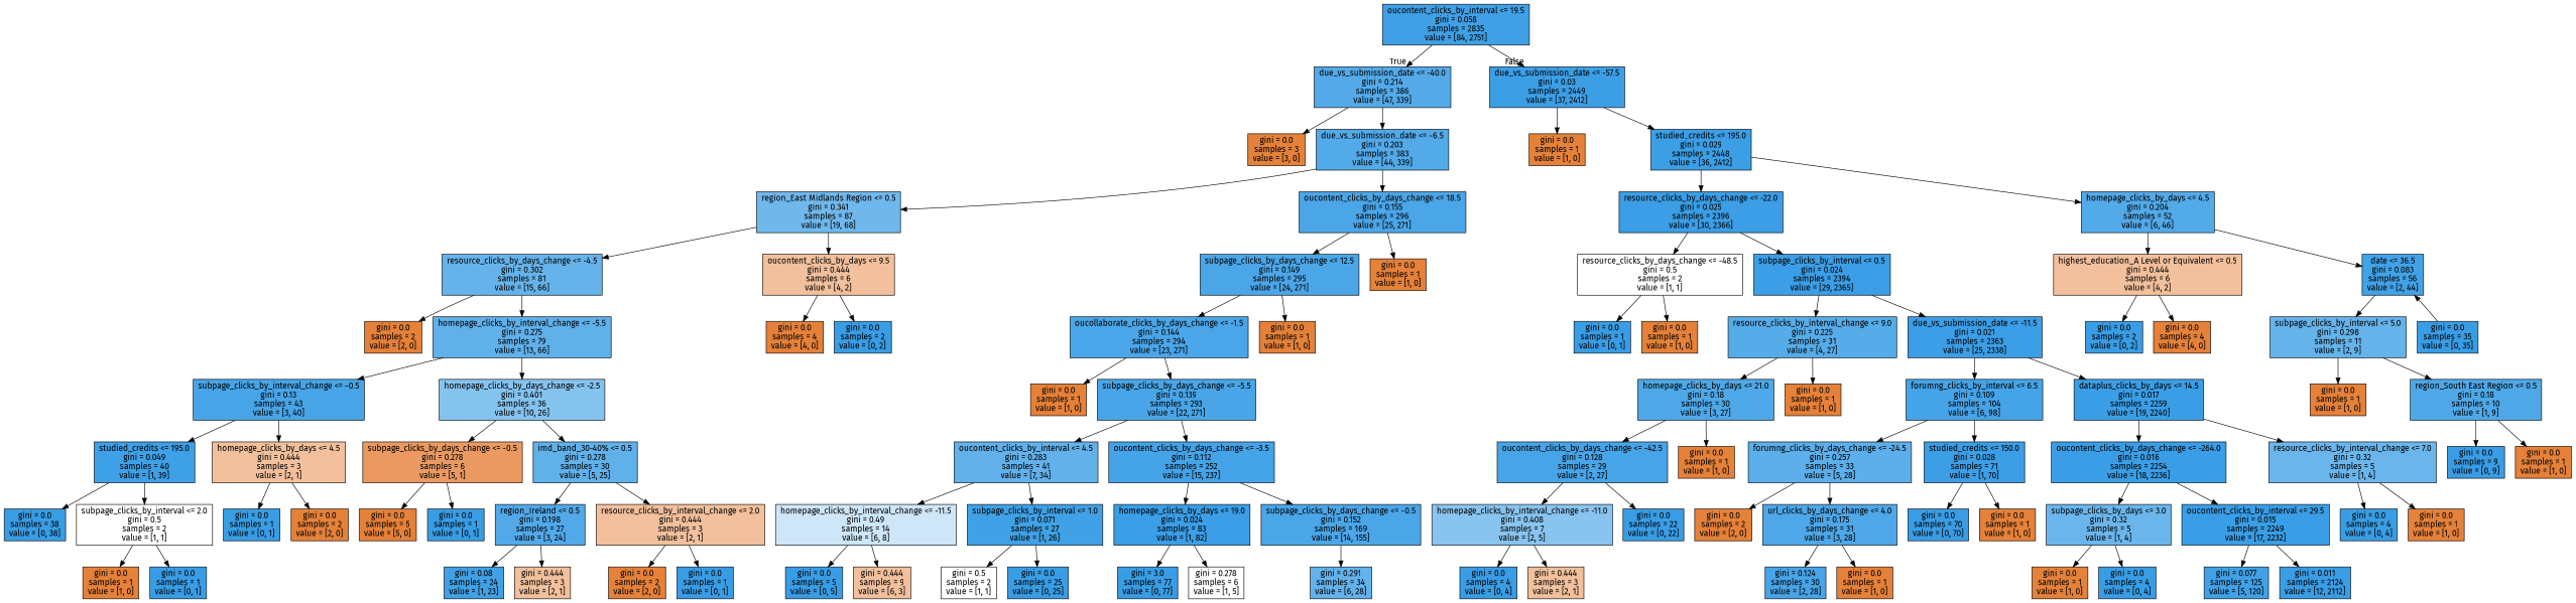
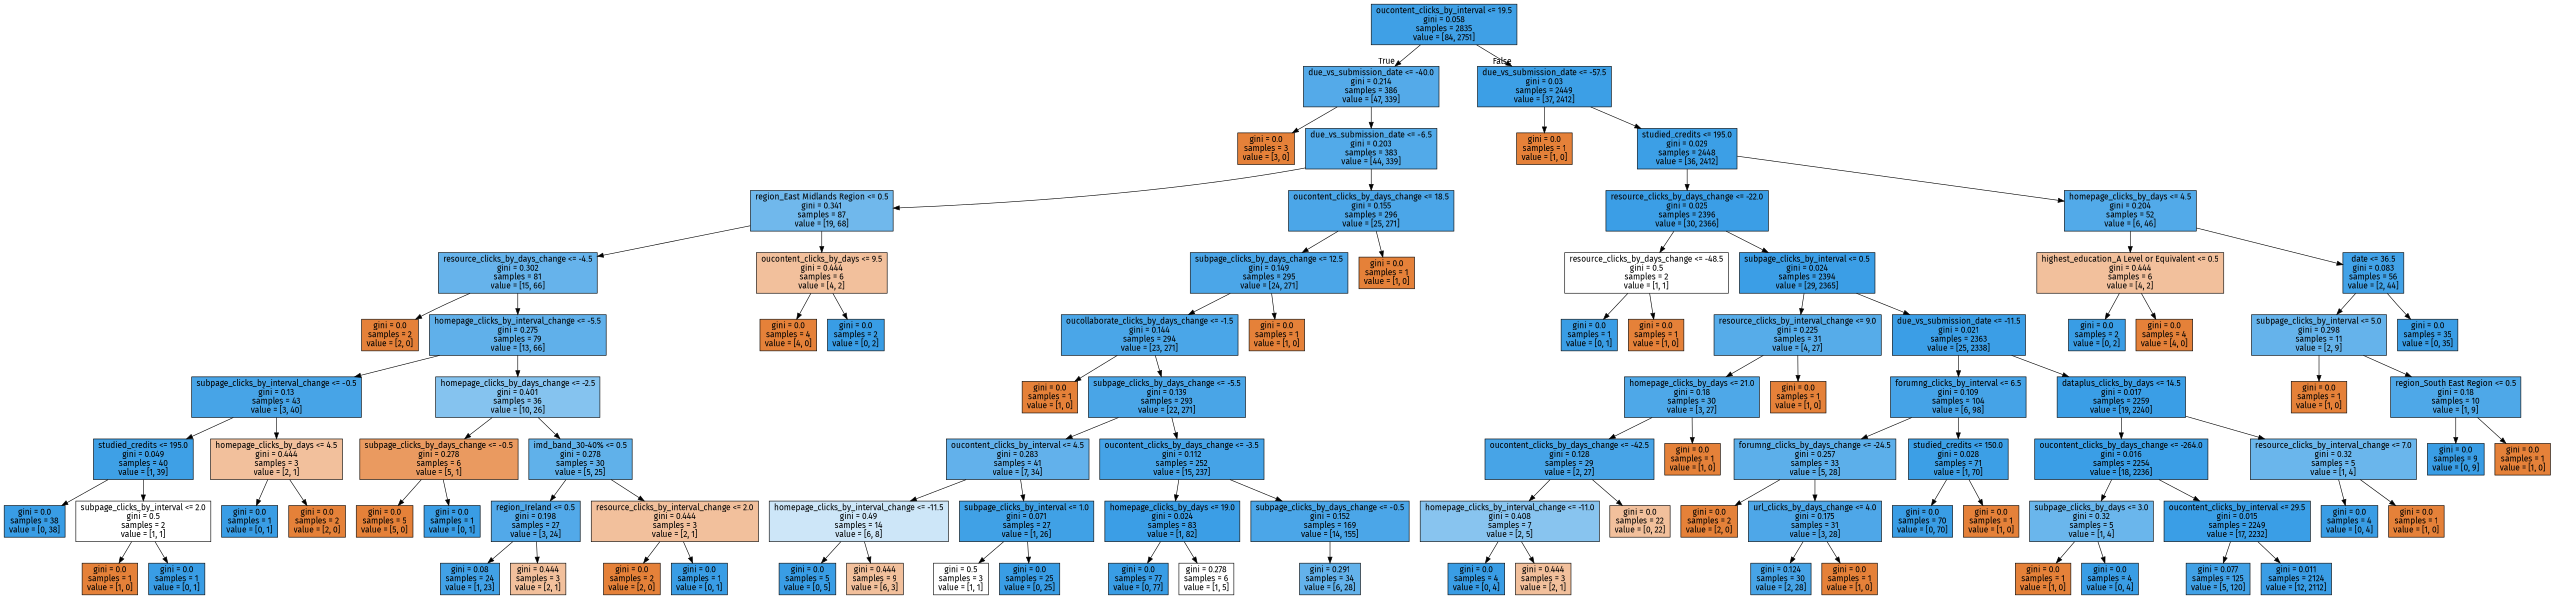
  digraph {
    fontname="Fira Sans"
    node [color=black fillcolor="#e58139ff" fontname="Fira Sans" shape=box style=filled]
    edge [fontname="Fira Sans"]
    n1 [fillcolor="#399de5f7" label="oucontent_clicks_by_interval <= 19.5\ngini = 0.058\nsamples = 2835\nvalue = [84, 2751]"]
    n2 [fillcolor="#399de5dc" label="due_vs_submission_date <= -40.0\ngini = 0.214\nsamples = 386\nvalue = [47, 339]"]
    n3 [fillcolor="#399de5fb" label="due_vs_submission_date <= -57.5\ngini = 0.03\nsamples = 2449\nvalue = [37, 2412]"]
    n4 [label="gini = 0.0\nsamples = 3\nvalue = [3, 0]"]
    n5 [fillcolor="#399de5de" label="due_vs_submission_date <= -6.5\ngini = 0.203\nsamples = 383\nvalue = [44, 339]"]
    n6 [label="gini = 0.0\nsamples = 1\nvalue = [1, 0]"]
    n7 [fillcolor="#399de5fb" label="studied_credits <= 195.0\ngini = 0.029\nsamples = 2448\nvalue = [36, 2412]"]
    n8 [fillcolor="#399de5b8" label="region_East Midlands Region <= 0.5\ngini = 0.341\nsamples = 87\nvalue = [19, 68]"]
    n9 [fillcolor="#399de5e7" label="oucontent_clicks_by_days_change <= 18.5\ngini = 0.155\nsamples = 296\nvalue = [25, 271]"]
    n10 [fillcolor="#399de5c5" label="resource_clicks_by_days_change <= -4.5\ngini = 0.302\nsamples = 81\nvalue = [15, 66]"]
    n11 [fillcolor="#e581397f" label="oucontent_clicks_by_days <= 9.5\ngini = 0.444\nsamples = 6\nvalue = [4, 2]"]
    n12 [fillcolor="#399de5e8" label="subpage_clicks_by_days_change <= 12.5\ngini = 0.149\nsamples = 295\nvalue = [24, 271]"]
    n13 [label="gini = 0.0\nsamples = 1\nvalue = [1, 0]"]
    n14 [label="gini = 0.0\nsamples = 2\nvalue = [2, 0]"]
    n15 [fillcolor="#399de5cd" label="homepage_clicks_by_interval_change <= -5.5\ngini = 0.275\nsamples = 79\nvalue = [13, 66]"]
    n16 [label="gini = 0.0\nsamples = 4\nvalue = [4, 0]"]
    n17 [fillcolor="#399de5ff" label="gini = 0.0\nsamples = 2\nvalue = [0, 2]"]
    n18 [fillcolor="#399de5ec" label="subpage_clicks_by_interval_change <= -0.5\ngini = 0.13\nsamples = 43\nvalue = [3, 40]"]
    n19 [fillcolor="#399de59d" label="homepage_clicks_by_days_change <= -2.5\ngini = 0.401\nsamples = 36\nvalue = [10, 26]"]
    n20 [fillcolor="#399de5f8" label="studied_credits <= 195.0\ngini = 0.049\nsamples = 40\nvalue = [1, 39]"]
    n21 [fillcolor="#e581397f" label="homepage_clicks_by_days <= 4.5\ngini = 0.444\nsamples = 3\nvalue = [2, 1]"]
    n22 [fillcolor="#e58139cc" label="subpage_clicks_by_days_change <= -0.5\ngini = 0.278\nsamples = 6\nvalue = [5, 1]"]
    n23 [fillcolor="#399de5cc" label="imd_band_30-40% <= 0.5\ngini = 0.278\nsamples = 30\nvalue = [5, 25]"]
    n24 [fillcolor="#399de5ff" label="gini = 0.0\nsamples = 38\nvalue = [0, 38]"]
    n25 [fillcolor="#e5813900" label="subpage_clicks_by_interval <= 2.0\ngini = 0.5\nsamples = 2\nvalue = [1, 1]"]
    n26 [fillcolor="#399de5ff" label="gini = 0.0\nsamples = 1\nvalue = [0, 1]"]
    n27 [label="gini = 0.0\nsamples = 2\nvalue = [2, 0]"]
    n28 [label="gini = 0.0\nsamples = 1\nvalue = [1, 0]"]
    n29 [fillcolor="#399de5ff" label="gini = 0.0\nsamples = 1\nvalue = [0, 1]"]
    n30 [label="gini = 0.0\nsamples = 5\nvalue = [5, 0]"]
    n31 [fillcolor="#399de5ff" label="gini = 0.0\nsamples = 1\nvalue = [0, 1]"]
    n32 [fillcolor="#399de5df" label="region_Ireland <= 0.5\ngini = 0.198\nsamples = 27\nvalue = [3, 24]"]
    n33 [fillcolor="#e581397f" label="resource_clicks_by_interval_change <= 2.0\ngini = 0.444\nsamples = 3\nvalue = [2, 1]"]
    n34 [fillcolor="#399de5f4" label="gini = 0.08\nsamples = 24\nvalue = [1, 23]"]
    n35 [fillcolor="#e581397f" label="gini = 0.444\nsamples = 3\nvalue = [2, 1]"]
    n36 [label="gini = 0.0\nsamples = 2\nvalue = [2, 0]"]
    n37 [fillcolor="#399de5ff" label="gini = 0.0\nsamples = 1\nvalue = [0, 1]"]
    n38 [fillcolor="#399de5e9" label="oucollaborate_clicks_by_days_change <= -1.5\ngini = 0.144\nsamples = 294\nvalue = [23, 271]"]
    n39 [label="gini = 0.0\nsamples = 1\nvalue = [1, 0]"]
    n40 [label="gini = 0.0\nsamples = 1\nvalue = [1, 0]"]
    n41 [fillcolor="#399de5ea" label="subpage_clicks_by_days_change <= -5.5\ngini = 0.139\nsamples = 293\nvalue = [22, 271]"]
    n42 [fillcolor="#399de5ca" label="oucontent_clicks_by_interval <= 4.5\ngini = 0.283\nsamples = 41\nvalue = [7, 34]"]
    n43 [fillcolor="#399de5ef" label="oucontent_clicks_by_days_change <= -3.5\ngini = 0.112\nsamples = 252\nvalue = [15, 237]"]
    n44 [fillcolor="#399de540" label="homepage_clicks_by_interval_change <= -11.5\ngini = 0.49\nsamples = 14\nvalue = [6, 8]"]
    n45 [fillcolor="#399de5f5" label="subpage_clicks_by_interval <= 1.0\ngini = 0.071\nsamples = 27\nvalue = [1, 26]"]
    n46 [fillcolor="#399de5fc" label="homepage_clicks_by_days <= 19.0\ngini = 0.024\nsamples = 83\nvalue = [1, 82]"]
    n47 [fillcolor="#399de5e8" label="subpage_clicks_by_days_change <= -0.5\ngini = 0.152\nsamples = 169\nvalue = [14, 155]"]
    n48 [fillcolor="#399de5ff" label="gini = 0.0\nsamples = 5\nvalue = [0, 5]"]
    n49 [fillcolor="#e581397f" label="gini = 0.444\nsamples = 9\nvalue = [6, 3]"]
-   n50 [fillcolor="#e5813900" label="gini = 0.5\nsamples = 2\nvalue = [1, 1]"]
+   n50 [fillcolor="#e5813900" label="gini = 0.5\nsamples = 3\nvalue = [1, 1]"]
    n51 [fillcolor="#399de5ff" label="gini = 0.0\nsamples = 25\nvalue = [0, 25]"]
-   n52 [fillcolor="#399de5ff" label="gini = 3.0\nsamples = 77\nvalue = [0, 77]"]
+   n52 [fillcolor="#399de5ff" label="gini = 0.0\nsamples = 77\nvalue = [0, 77]"]
    n53 [fillcolor="#e5813900" label="gini = 0.278\nsamples = 6\nvalue = [1, 5]"]
    n54 [fillcolor="#399de5c8" label="gini = 0.291\nsamples = 34\nvalue = [6, 28]"]
    n55 [fillcolor="#399de5fc" label="resource_clicks_by_days_change <= -22.0\ngini = 0.025\nsamples = 2396\nvalue = [30, 2366]"]
    n56 [fillcolor="#399de5de" label="homepage_clicks_by_days <= 4.5\ngini = 0.204\nsamples = 52\nvalue = [6, 46]"]
    n57 [fillcolor="#e5813900" label="resource_clicks_by_days_change <= -48.5\ngini = 0.5\nsamples = 2\nvalue = [1, 1]"]
    n58 [fillcolor="#399de5fc" label="subpage_clicks_by_interval <= 0.5\ngini = 0.024\nsamples = 2394\nvalue = [29, 2365]"]
    n59 [fillcolor="#e581397f" label="highest_education_A Level or Equivalent <= 0.5\ngini = 0.444\nsamples = 6\nvalue = [4, 2]"]
    n60 [fillcolor="#399de5f3" label="date <= 36.5\ngini = 0.083\nsamples = 56\nvalue = [2, 44]"]
    n61 [fillcolor="#399de5ff" label="gini = 0.0\nsamples = 1\nvalue = [0, 1]"]
    n62 [label="gini = 0.0\nsamples = 1\nvalue = [1, 0]"]
    n63 [fillcolor="#399de5d9" label="resource_clicks_by_interval_change <= 9.0\ngini = 0.225\nsamples = 31\nvalue = [4, 27]"]
    n64 [fillcolor="#399de5fc" label="due_vs_submission_date <= -11.5\ngini = 0.021\nsamples = 2363\nvalue = [25, 2338]"]
    n65 [fillcolor="#399de5e3" label="homepage_clicks_by_days <= 21.0\ngini = 0.18\nsamples = 30\nvalue = [3, 27]"]
    n66 [label="gini = 0.0\nsamples = 1\nvalue = [1, 0]"]
    n67 [fillcolor="#399de5ef" label="forumng_clicks_by_interval <= 6.5\ngini = 0.109\nsamples = 104\nvalue = [6, 98]"]
    n68 [fillcolor="#399de5fd" label="dataplus_clicks_by_days <= 14.5\ngini = 0.017\nsamples = 2259\nvalue = [19, 2240]"]
    n69 [fillcolor="#399de5ec" label="oucontent_clicks_by_days_change <= -42.5\ngini = 0.128\nsamples = 29\nvalue = [2, 27]"]
    n70 [label="gini = 0.0\nsamples = 1\nvalue = [1, 0]"]
    n71 [fillcolor="#399de599" label="homepage_clicks_by_interval_change <= -11.0\ngini = 0.408\nsamples = 7\nvalue = [2, 5]"]
-   n72 [fillcolor="#399de5ff" label="gini = 0.0\nsamples = 22\nvalue = [0, 22]"]
+   n72 [fillcolor="#e581397f" label="gini = 0.0\nsamples = 22\nvalue = [0, 22]"]
    n73 [fillcolor="#399de5ff" label="gini = 0.0\nsamples = 4\nvalue = [0, 4]"]
    n74 [fillcolor="#e581397f" label="gini = 0.444\nsamples = 3\nvalue = [2, 1]"]
    n75 [fillcolor="#399de5d1" label="forumng_clicks_by_days_change <= -24.5\ngini = 0.257\nsamples = 33\nvalue = [5, 28]"]
    n76 [fillcolor="#399de5fb" label="studied_credits <= 150.0\ngini = 0.028\nsamples = 71\nvalue = [1, 70]"]
    n77 [fillcolor="#399de5fd" label="oucontent_clicks_by_days_change <= -264.0\ngini = 0.016\nsamples = 2254\nvalue = [18, 2236]"]
    n78 [fillcolor="#399de5bf" label="resource_clicks_by_interval_change <= 7.0\ngini = 0.32\nsamples = 5\nvalue = [1, 4]"]
    n79 [label="gini = 0.0\nsamples = 2\nvalue = [2, 0]"]
    n80 [fillcolor="#399de5e4" label="url_clicks_by_days_change <= 4.0\ngini = 0.175\nsamples = 31\nvalue = [3, 28]"]
    n81 [fillcolor="#399de5ff" label="gini = 0.0\nsamples = 70\nvalue = [0, 70]"]
    n82 [label="gini = 0.0\nsamples = 1\nvalue = [1, 0]"]
    n83 [fillcolor="#399de5ed" label="gini = 0.124\nsamples = 30\nvalue = [2, 28]"]
    n84 [label="gini = 0.0\nsamples = 1\nvalue = [1, 0]"]
    n85 [fillcolor="#399de5bf" label="subpage_clicks_by_days <= 3.0\ngini = 0.32\nsamples = 5\nvalue = [1, 4]"]
    n86 [fillcolor="#399de5fd" label="oucontent_clicks_by_interval <= 29.5\ngini = 0.015\nsamples = 2249\nvalue = [17, 2232]"]
    n87 [fillcolor="#399de5ff" label="gini = 0.0\nsamples = 4\nvalue = [0, 4]"]
    n88 [label="gini = 0.0\nsamples = 1\nvalue = [1, 0]"]
    n89 [label="gini = 0.0\nsamples = 1\nvalue = [1, 0]"]
    n90 [fillcolor="#399de5ff" label="gini = 0.0\nsamples = 4\nvalue = [0, 4]"]
    n91 [fillcolor="#399de5f4" label="gini = 0.077\nsamples = 125\nvalue = [5, 120]"]
    n92 [fillcolor="#399de5fe" label="gini = 0.011\nsamples = 2124\nvalue = [12, 2112]"]
    n93 [fillcolor="#399de5ff" label="gini = 0.0\nsamples = 2\nvalue = [0, 2]"]
    n94 [label="gini = 0.0\nsamples = 4\nvalue = [4, 0]"]
    n95 [fillcolor="#399de5c6" label="subpage_clicks_by_interval <= 5.0\ngini = 0.298\nsamples = 11\nvalue = [2, 9]"]
    n96 [fillcolor="#399de5ff" label="gini = 0.0\nsamples = 35\nvalue = [0, 35]"]
    n97 [label="gini = 0.0\nsamples = 1\nvalue = [1, 0]"]
    n98 [fillcolor="#399de5e3" label="region_South East Region <= 0.5\ngini = 0.18\nsamples = 10\nvalue = [1, 9]"]
    n99 [fillcolor="#399de5ff" label="gini = 0.0\nsamples = 9\nvalue = [0, 9]"]
    n100 [label="gini = 0.0\nsamples = 1\nvalue = [1, 0]"]
    n1 -> n2 [headlabel=True labelangle=45 labeldistance=2.5]
    n1 -> n3 [headlabel=False labelangle=-45 labeldistance=2.5]
    n2 -> n4
    n2 -> n5
    n3 -> n6
    n3 -> n7
    n5 -> n8
    n5 -> n9
    n7 -> n55
    n7 -> n56
    n8 -> n10
    n8 -> n11
    n9 -> n12
    n9 -> n13
    n10 -> n14
    n10 -> n15
    n11 -> n16
    n11 -> n17
    n12 -> n38
    n12 -> n39
    n15 -> n18
    n15 -> n19
    n18 -> n20
    n18 -> n21
    n19 -> n22
    n19 -> n23
    n20 -> n24
    n20 -> n25
    n21 -> n26
    n21 -> n27
    n22 -> n30
    n22 -> n31
    n23 -> n32
    n23 -> n33
    n25 -> n28
    n25 -> n29
    n32 -> n34
    n32 -> n35
    n33 -> n36
    n33 -> n37
    n38 -> n40
    n38 -> n41
    n41 -> n42
    n41 -> n43
    n42 -> n44
    n42 -> n45
    n43 -> n46
    n43 -> n47
    n44 -> n48
    n44 -> n49
    n45 -> n50
    n45 -> n51
    n46 -> n52
    n46 -> n53
    n47 -> n54
    n55 -> n57
    n55 -> n58
    n56 -> n59
    n56 -> n60
    n57 -> n61
    n57 -> n62
    n58 -> n63
    n58 -> n64
    n59 -> n93
    n59 -> n94
    n60 -> n95
-   n96 -> n60
+   n60 -> n96
    n63 -> n65
    n63 -> n66
    n64 -> n67
    n64 -> n68
    n65 -> n69
    n65 -> n70
    n67 -> n75
    n67 -> n76
    n68 -> n77
    n68 -> n78
    n69 -> n71
    n69 -> n72
    n71 -> n73
    n71 -> n74
    n75 -> n79
    n75 -> n80
    n76 -> n81
    n76 -> n82
    n77 -> n85
    n77 -> n86
    n78 -> n87
    n78 -> n88
    n80 -> n83
    n80 -> n84
    n85 -> n89
    n85 -> n90
    n86 -> n91
    n86 -> n92
    n95 -> n97
    n95 -> n98
    n98 -> n99
    n98 -> n100
  }
